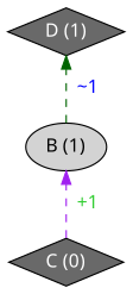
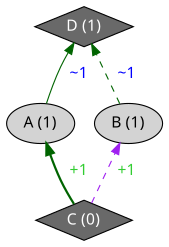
  digraph {
    rankdir=BT
    fontname="Noto Sans"
    node [fillcolor=lightgray style=filled fontname="Noto Sans"]
    edge [color=darkgreen style=dashed fontname="Noto Sans"]
+   n1 [label=<A (1)>]
    n2 [fillcolor=dimgray fontcolor=white label=<D (1)> shape=diamond]
    n3 [label=<B (1)>]
    n4 [fillcolor=dimgray fontcolor=white label=<C (0)> shape=diamond]
+   n1 -> n2 [label=<  <font color="blue">~1</font>  > style=solid]
    n3 -> n2 [label=<  <font color="blue">~1</font>  >]
+   n4 -> n1 [label=<  <font color="limegreen">+1</font>  > style=bold]
    n4 -> n3 [label=<  <font color="limegreen">+1</font>  > color=purple]
  }
